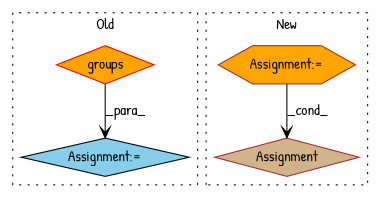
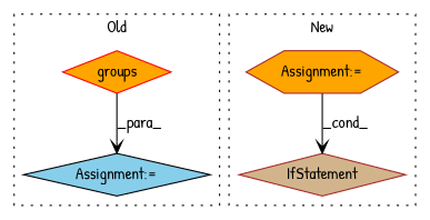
  digraph {
    fontname="Patrick Hand"
    node [a=7 shape=diamond style=filled fillcolor=orange color=brown fontname="Patrick Hand"]
    edge [arrowhead=vee fontname="Patrick Hand"]
    n1 [a=32 l=8 label=groups s=1649 color=red]
    n2 [l=12 label="Assignment:=" s=1684 fillcolor=skyblue color=black]
-   n3 [a=25 l=3 label=Assignment s=1791 fillcolor=tan]
+   n3 [a=25 l=3 label=IfStatement s=1791 fillcolor=tan]
    n4 [l=1 label="Assignment:=" s=1731 shape=hexagon]
    subgraph cluster_1 {
      label=Old
      style=dotted
      n1
      n2
    }
    subgraph cluster_2 {
      label=New
      style=dotted
      n3
      n4
    }
    n1 -> n2 [label=_para_]
    n4 -> n3 [label=_cond_]
  }
